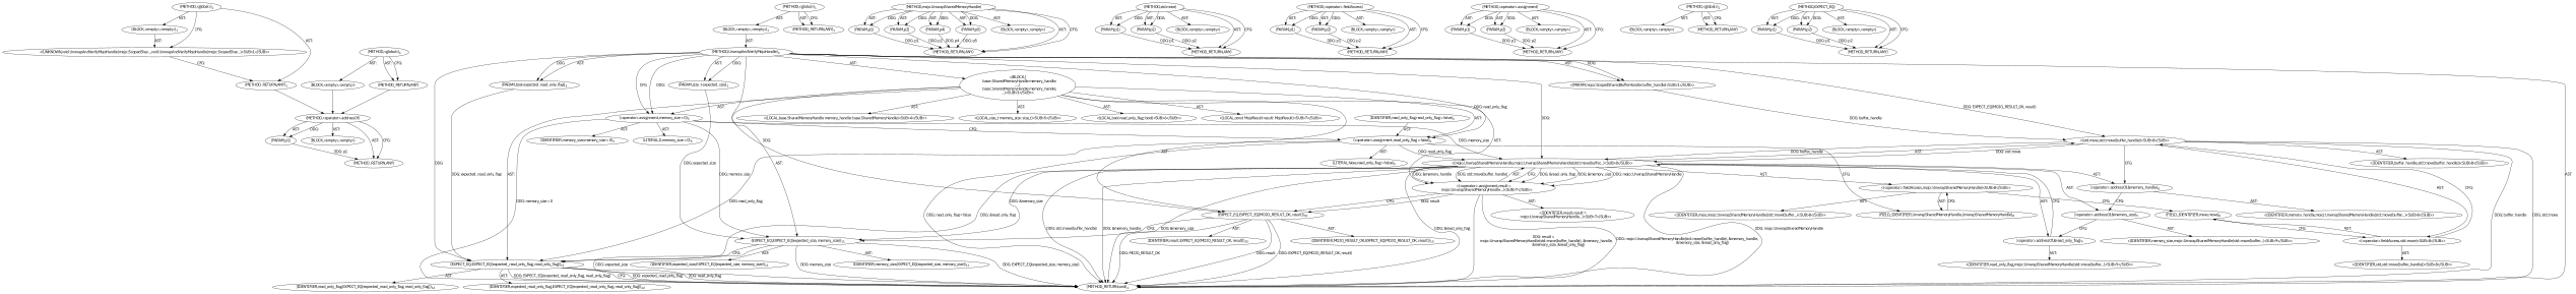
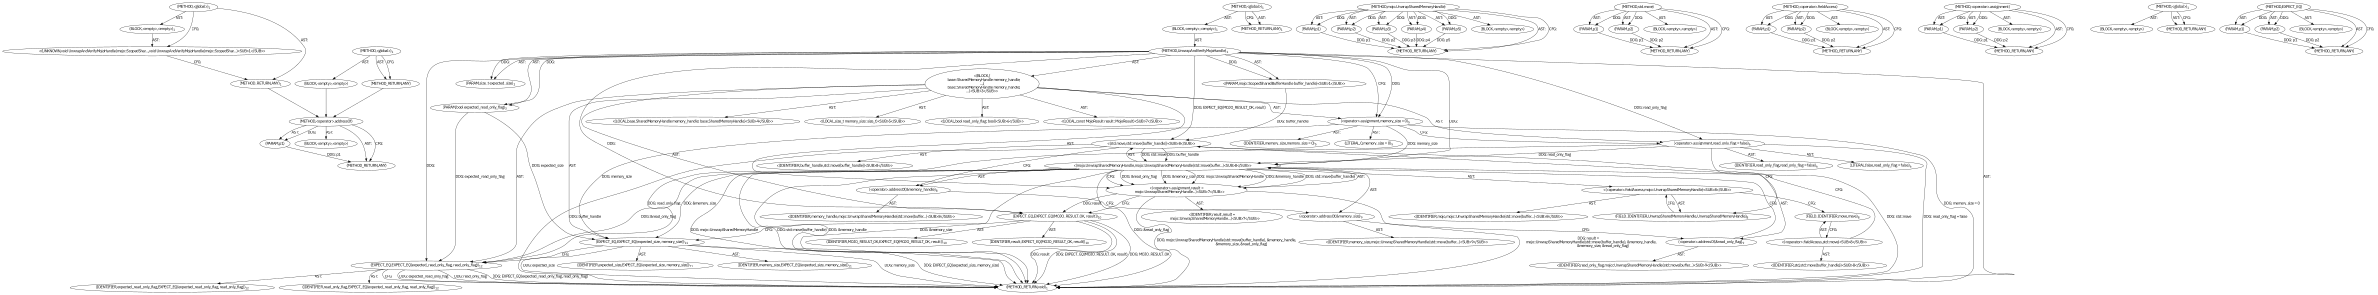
  digraph {
    fontname="IBM Plex Sans"
    node [fontname="IBM Plex Sans"]
    edge [fontname="IBM Plex Sans"]
    n1 [label=<(METHOD,&lt;operator&gt;.addressOf)>]
    n2 [label=<(PARAM,p1)>]
    n3 [label=<(BLOCK,&lt;empty&gt;,&lt;empty&gt;)>]
    n4 [label=<(METHOD_RETURN,ANY)>]
    n5 [label=<(METHOD,&lt;global&gt;)<SUB>1</SUB>>]
    n6 [label=<(BLOCK,&lt;empty&gt;,&lt;empty&gt;)<SUB>1</SUB>>]
    n7 [label=<(METHOD_RETURN,ANY)<SUB>1</SUB>>]
    n8 [label=<(METHOD,UnwrapAndVerifyMojoHandle)<SUB>1</SUB>>]
    n9 [label="<(PARAM,mojo::ScopedSharedBufferHandle buffer_handle)<SUB>1</SUB>>"]
    n10 [label=<(PARAM,size_t expected_size)<SUB>2</SUB>>]
    n11 [label=<(PARAM,bool expected_read_only_flag)<SUB>3</SUB>>]
    n12 [label="<(BLOCK,{\n     base::SharedMemoryHandle memory_handle;\n...,{\n     base::SharedMemoryHandle memory_handle;\n...)<SUB>3</SUB>>"]
    n13 [label=<(&lt;operator&gt;.assignment,memory_size = 0)<SUB>5</SUB>>]
    n14 [label=<(&lt;operator&gt;.assignment,read_only_flag = false)<SUB>6</SUB>>]
    n15 [label="<(mojo.UnwrapSharedMemoryHandle,mojo::UnwrapSharedMemoryHandle(std::move(buffer...)<SUB>8</SUB>>"]
    n16 [label="<(std.move,std::move(buffer_handle))<SUB>8</SUB>>"]
    n17 [label=<(EXPECT_EQ,EXPECT_EQ(MOJO_RESULT_OK, result))<SUB>10</SUB>>]
    n18 [label=<(EXPECT_EQ,EXPECT_EQ(expected_read_only_flag, read_only_flag))<SUB>12</SUB>>]
    n19 [label=<(METHOD_RETURN,void)<SUB>1</SUB>>]
    n20 [label=<(EXPECT_EQ,EXPECT_EQ(expected_size, memory_size))<SUB>11</SUB>>]
    n21 [label="<(LOCAL,base.SharedMemoryHandle memory_handle: base.SharedMemoryHandle)<SUB>4</SUB>>"]
    n22 [label="<(LOCAL,size_t memory_size: size_t)<SUB>5</SUB>>"]
    n23 [label="<(LOCAL,bool read_only_flag: bool)<SUB>6</SUB>>"]
    n24 [label="<(LOCAL,const MojoResult result: MojoResult)<SUB>7</SUB>>"]
    n25 [label="<(&lt;operator&gt;.assignment,result =\n        mojo::UnwrapSharedMemoryHandle...)<SUB>7</SUB>>"]
    n26 [label=<(IDENTIFIER,memory_size,memory_size = 0)<SUB>5</SUB>>]
    n27 [label=<(LITERAL,0,memory_size = 0)<SUB>5</SUB>>]
    n28 [label=<(IDENTIFIER,read_only_flag,read_only_flag = false)<SUB>6</SUB>>]
    n29 [label=<(LITERAL,false,read_only_flag = false)<SUB>6</SUB>>]
    n30 [label=<(FIELD_IDENTIFIER,UnwrapSharedMemoryHandle,UnwrapSharedMemoryHandle)<SUB>8</SUB>>]
    n31 [label="<(&lt;operator&gt;.fieldAccess,mojo::UnwrapSharedMemoryHandle)<SUB>8</SUB>>"]
    n32 [label=<(&lt;operator&gt;.addressOf,&amp;memory_handle)<SUB>8</SUB>>]
    n33 [label=<(&lt;operator&gt;.addressOf,&amp;memory_size)<SUB>9</SUB>>]
    n34 [label=<(&lt;operator&gt;.addressOf,&amp;read_only_flag)<SUB>9</SUB>>]
    n35 [label="<(&lt;operator&gt;.fieldAccess,std::move)<SUB>8</SUB>>"]
    n36 [label="<(IDENTIFIER,buffer_handle,std::move(buffer_handle))<SUB>8</SUB>>"]
    n37 [label=<(IDENTIFIER,MOJO_RESULT_OK,EXPECT_EQ(MOJO_RESULT_OK, result))<SUB>10</SUB>>]
    n38 [label=<(IDENTIFIER,result,EXPECT_EQ(MOJO_RESULT_OK, result))<SUB>10</SUB>>]
    n39 [label=<(IDENTIFIER,expected_size,EXPECT_EQ(expected_size, memory_size))<SUB>11</SUB>>]
    n40 [label=<(IDENTIFIER,memory_size,EXPECT_EQ(expected_size, memory_size))<SUB>11</SUB>>]
    n41 [label=<(IDENTIFIER,expected_read_only_flag,EXPECT_EQ(expected_read_only_flag, read_only_flag))<SUB>12</SUB>>]
    n42 [label=<(IDENTIFIER,read_only_flag,EXPECT_EQ(expected_read_only_flag, read_only_flag))<SUB>12</SUB>>]
    n43 [label="<(IDENTIFIER,result,result =\n        mojo::UnwrapSharedMemoryHandle...)<SUB>7</SUB>>"]
    n44 [label="<(IDENTIFIER,mojo,mojo::UnwrapSharedMemoryHandle(std::move(buffer...)<SUB>8</SUB>>"]
    n45 [label=<(FIELD_IDENTIFIER,move,move)<SUB>8</SUB>>]
    n46 [label="<(IDENTIFIER,memory_handle,mojo::UnwrapSharedMemoryHandle(std::move(buffer...)<SUB>8</SUB>>"]
    n47 [label="<(IDENTIFIER,memory_size,mojo::UnwrapSharedMemoryHandle(std::move(buffer...)<SUB>9</SUB>>"]
    n48 [label="<(IDENTIFIER,read_only_flag,mojo::UnwrapSharedMemoryHandle(std::move(buffer...)<SUB>9</SUB>>"]
    n49 [label="<(IDENTIFIER,std,std::move(buffer_handle))<SUB>8</SUB>>"]
    n50 [label=<(METHOD,mojo.UnwrapSharedMemoryHandle)>]
    n51 [label=<(PARAM,p1)>]
    n52 [label=<(PARAM,p2)>]
+   n53 [label=<(PARAM,p3)>]
    n54 [label=<(PARAM,p4)>]
    n55 [label=<(PARAM,p5)>]
    n56 [label=<(BLOCK,&lt;empty&gt;,&lt;empty&gt;)>]
    n57 [label=<(METHOD_RETURN,ANY)>]
    n58 [label=<(METHOD,std.move)>]
    n59 [label=<(PARAM,p1)>]
    n60 [label=<(PARAM,p2)>]
    n61 [label=<(BLOCK,&lt;empty&gt;,&lt;empty&gt;)>]
    n62 [label=<(METHOD_RETURN,ANY)>]
    n63 [label=<(METHOD,&lt;operator&gt;.fieldAccess)>]
    n64 [label=<(PARAM,p1)>]
    n65 [label=<(PARAM,p2)>]
    n66 [label=<(BLOCK,&lt;empty&gt;,&lt;empty&gt;)>]
    n67 [label=<(METHOD_RETURN,ANY)>]
    n68 [label=<(METHOD,&lt;operator&gt;.assignment)>]
    n69 [label=<(PARAM,p1)>]
    n70 [label=<(PARAM,p2)>]
    n71 [label=<(BLOCK,&lt;empty&gt;,&lt;empty&gt;)>]
    n72 [label=<(METHOD_RETURN,ANY)>]
    n73 [label=<(METHOD,&lt;global&gt;)<SUB>1</SUB>>]
    n74 [label=<(BLOCK,&lt;empty&gt;,&lt;empty&gt;)>]
    n75 [label=<(METHOD_RETURN,ANY)>]
    n76 [label=<(METHOD,EXPECT_EQ)>]
    n77 [label=<(PARAM,p1)>]
    n78 [label=<(PARAM,p2)>]
    n79 [label=<(BLOCK,&lt;empty&gt;,&lt;empty&gt;)>]
    n80 [label=<(METHOD_RETURN,ANY)>]
    n81 [label=<(METHOD,&lt;global&gt;)<SUB>1</SUB>>]
    n82 [label=<(BLOCK,&lt;empty&gt;,&lt;empty&gt;)<SUB>1</SUB>>]
    n83 [label="<(UNKNOWN,void UnwrapAndVerifyMojoHandle(mojo::ScopedShar...,void UnwrapAndVerifyMojoHandle(mojo::ScopedShar...)<SUB>1</SUB>>"]
    n84 [label=<(METHOD_RETURN,ANY)<SUB>1</SUB>>]
    n85 [label=<(METHOD,&lt;global&gt;)<SUB>1</SUB>>]
    n86 [label=<(BLOCK,&lt;empty&gt;,&lt;empty&gt;)>]
    n87 [label=<(METHOD_RETURN,ANY)>]
    n1 -> n2 [label="AST: "]
    n1 -> n2 [label="DDG: "]
    n1 -> n3 [label="AST: "]
    n1 -> n4 [label="AST: "]
    n1 -> n4 [label="CFG: "]
    n2 -> n4 [label="DDG: p1"]
    n5 -> n6 [label="AST: "]
    n5 -> n7 [label="AST: "]
    n5 -> n7 [label="CFG: "]
    n6 -> n8 [label="AST: "]
    n8 -> n9 [label="AST: "]
    n8 -> n9 [label="DDG: "]
    n8 -> n10 [label="AST: "]
    n8 -> n10 [label="DDG: "]
    n8 -> n11 [label="AST: "]
    n8 -> n11 [label="DDG: "]
    n8 -> n12 [label="AST: "]
    n8 -> n13 [label="CFG: "]
    n8 -> n13 [label="DDG: "]
    n8 -> n14 [label="DDG: read_only_flag"]
    n8 -> n15 [label="DDG: "]
    n8 -> n16 [label="DDG: EXPECT_EQ(MOJO_RESULT_OK, result)"]
    n8 -> n17 [label="DDG: "]
    n8 -> n18 [label="DDG: "]
    n8 -> n19 [label="AST: "]
    n9 -> n16 [label="DDG: buffer_handle"]
-   n10 -> n20 [label="DDG: expected_size"]
+   n11 -> n20 [label="DDG: expected_size"]
    n11 -> n18 [label="DDG: expected_read_only_flag"]
    n12 -> n13 [label="AST: "]
    n12 -> n14 [label="AST: "]
    n12 -> n17 [label="AST: "]
    n12 -> n18 [label="AST: "]
    n12 -> n20 [label="AST: "]
    n12 -> n21 [label="AST: "]
    n12 -> n22 [label="AST: "]
    n12 -> n23 [label="AST: "]
    n12 -> n24 [label="AST: "]
    n12 -> n25 [label="AST: "]
    n13 -> n14 [label="CFG: "]
    n13 -> n15 [label="DDG: memory_size"]
    n13 -> n19 [label="DDG: memory_size = 0"]
    n13 -> n20 [label="DDG: memory_size"]
    n13 -> n26 [label="AST: "]
    n13 -> n27 [label="AST: "]
    n14 -> n15 [label="DDG: read_only_flag"]
    n14 -> n18 [label="DDG: read_only_flag"]
    n14 -> n19 [label="DDG: read_only_flag = false"]
-   n28 -> n14 [label="AST: "]
+   n14 -> n28 [label="AST: "]
    n14 -> n29 [label="AST: "]
    n14 -> n30 [label="CFG: "]
    n15 -> n16 [label="AST: "]
    n15 -> n18 [label="DDG: &amp;read_only_flag"]
    n15 -> n19 [label="DDG: mojo::UnwrapSharedMemoryHandle"]
    n15 -> n19 [label="DDG: std::move(buffer_handle)"]
    n15 -> n19 [label="DDG: &amp;memory_handle"]
    n15 -> n19 [label="DDG: &amp;memory_size"]
    n15 -> n19 [label="DDG: &amp;read_only_flag"]
    n15 -> n20 [label="DDG: &amp;memory_size"]
    n15 -> n25 [label="CFG: "]
    n15 -> n25 [label="DDG: &amp;read_only_flag"]
    n15 -> n25 [label="DDG: &amp;memory_size"]
    n15 -> n25 [label="DDG: mojo::UnwrapSharedMemoryHandle"]
    n15 -> n25 [label="DDG: &amp;memory_handle"]
    n15 -> n25 [label="DDG: std::move(buffer_handle)"]
    n15 -> n31 [label="AST: "]
    n15 -> n32 [label="AST: "]
    n15 -> n33 [label="AST: "]
    n15 -> n34 [label="AST: "]
    n16 -> n15 [label="DDG: std::move"]
    n16 -> n15 [label="DDG: buffer_handle"]
    n16 -> n19 [label="DDG: std::move"]
    n16 -> n19 [label="DDG: buffer_handle"]
    n16 -> n32 [label="CFG: "]
-   n16 -> n35 [label="AST: "]
    n16 -> n36 [label="AST: "]
    n17 -> n19 [label="DDG: result"]
    n17 -> n19 [label="DDG: EXPECT_EQ(MOJO_RESULT_OK, result)"]
    n17 -> n19 [label="DDG: MOJO_RESULT_OK"]
    n17 -> n20 [label="CFG: "]
    n17 -> n37 [label="AST: "]
    n17 -> n38 [label="AST: "]
    n18 -> n19 [label="CFG: "]
    n18 -> n19 [label="DDG: expected_read_only_flag"]
    n18 -> n19 [label="DDG: read_only_flag"]
    n18 -> n19 [label="DDG: EXPECT_EQ(expected_read_only_flag, read_only_flag)"]
    n18 -> n41 [label="AST: "]
    n18 -> n42 [label="AST: "]
    n20 -> n18 [label="CFG: "]
    n20 -> n19 [label="DDG: expected_size"]
    n20 -> n19 [label="DDG: memory_size"]
    n20 -> n19 [label="DDG: EXPECT_EQ(expected_size, memory_size)"]
    n20 -> n39 [label="AST: "]
    n20 -> n40 [label="AST: "]
    n25 -> n15 [label="AST: "]
    n25 -> n17 [label="CFG: "]
    n25 -> n17 [label="DDG: result"]
    n25 -> n19 [label="DDG: mojo::UnwrapSharedMemoryHandle(std::move(buffer_handle), &amp;memory_handle,\n                                       &amp;memory_size, &amp;read_only_flag)"]
    n25 -> n19 [label="DDG: result =\n        mojo::UnwrapSharedMemoryHandle(std::move(buffer_handle), &amp;memory_handle,\n                                       &amp;memory_size, &amp;read_only_flag)"]
    n25 -> n43 [label="AST: "]
    n30 -> n31 [label="CFG: "]
    n31 -> n30 [label="AST: "]
    n31 -> n44 [label="AST: "]
    n31 -> n45 [label="CFG: "]
    n32 -> n33 [label="CFG: "]
    n32 -> n46 [label="AST: "]
    n33 -> n34 [label="CFG: "]
    n33 -> n47 [label="AST: "]
    n34 -> n15 [label="CFG: "]
    n34 -> n48 [label="AST: "]
    n35 -> n16 [label="CFG: "]
    n35 -> n45 [label="AST: "]
    n35 -> n49 [label="AST: "]
    n45 -> n35 [label="CFG: "]
    n50 -> n51 [label="AST: "]
    n50 -> n51 [label="DDG: "]
    n50 -> n52 [label="AST: "]
    n50 -> n52 [label="DDG: "]
+   n50 -> n53 [label="AST: "]
+   n50 -> n53 [label="DDG: "]
    n50 -> n54 [label="AST: "]
    n50 -> n54 [label="DDG: "]
    n50 -> n55 [label="AST: "]
    n50 -> n55 [label="DDG: "]
    n50 -> n56 [label="AST: "]
    n50 -> n57 [label="AST: "]
    n50 -> n57 [label="CFG: "]
    n51 -> n57 [label="DDG: p1"]
    n52 -> n57 [label="DDG: p2"]
+   n53 -> n57 [label="DDG: p3"]
    n54 -> n57 [label="DDG: p4"]
    n55 -> n57 [label="DDG: p5"]
    n58 -> n59 [label="AST: "]
    n58 -> n59 [label="DDG: "]
    n58 -> n60 [label="AST: "]
    n58 -> n60 [label="DDG: "]
    n58 -> n61 [label="AST: "]
    n58 -> n62 [label="AST: "]
    n58 -> n62 [label="CFG: "]
    n59 -> n62 [label="DDG: p1"]
    n60 -> n62 [label="DDG: p2"]
    n63 -> n64 [label="AST: "]
    n63 -> n64 [label="DDG: "]
    n63 -> n65 [label="AST: "]
    n63 -> n65 [label="DDG: "]
    n63 -> n66 [label="AST: "]
    n63 -> n67 [label="AST: "]
    n63 -> n67 [label="CFG: "]
    n64 -> n67 [label="DDG: p1"]
    n65 -> n67 [label="DDG: p2"]
    n68 -> n69 [label="AST: "]
    n68 -> n69 [label="DDG: "]
    n68 -> n70 [label="AST: "]
    n68 -> n70 [label="DDG: "]
    n68 -> n71 [label="AST: "]
    n68 -> n72 [label="AST: "]
    n68 -> n72 [label="CFG: "]
    n69 -> n72 [label="DDG: p1"]
    n70 -> n72 [label="DDG: p2"]
    n73 -> n74 [label="AST: "]
    n73 -> n75 [label="AST: "]
    n73 -> n75 [label="CFG: "]
    n76 -> n77 [label="AST: "]
    n76 -> n77 [label="DDG: "]
    n76 -> n78 [label="AST: "]
    n76 -> n78 [label="DDG: "]
    n76 -> n79 [label="AST: "]
    n76 -> n80 [label="AST: "]
    n76 -> n80 [label="CFG: "]
    n77 -> n80 [label="DDG: p1"]
    n78 -> n80 [label="DDG: p2"]
    n81 -> n82 [label="AST: "]
    n81 -> n83 [label="CFG: "]
    n81 -> n84 [label="AST: "]
    n82 -> n83 [label="AST: "]
    n83 -> n84 [label="CFG: "]
    n84 -> n1
    n85 -> n86 [label="AST: "]
    n85 -> n87 [label="AST: "]
    n85 -> n87 [label="CFG: "]
    n86 -> n1
    n87 -> n1
  }
